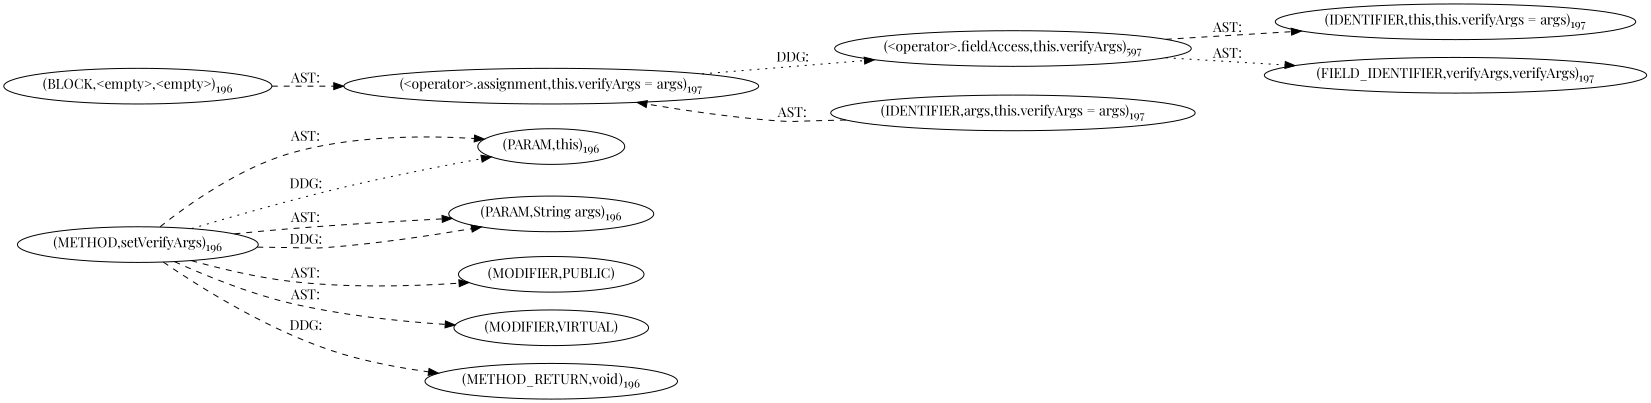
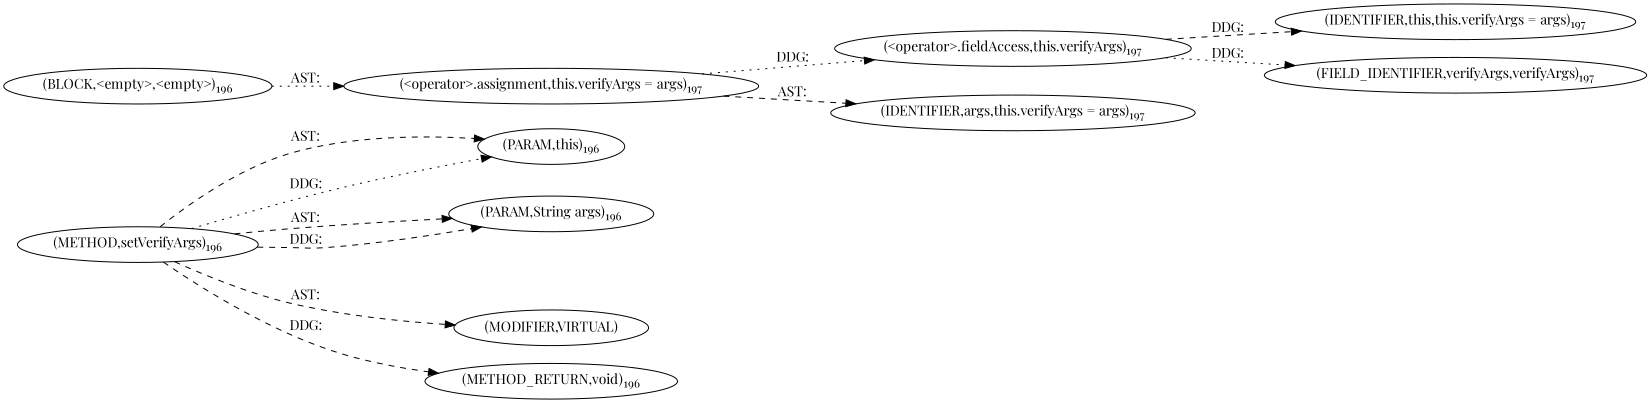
  digraph {
    fontname="Playfair Display"
    rankdir=LR
    node [fontname="Playfair Display"]
    edge [fontname="Playfair Display" style=dashed]
    n1 [label=<(METHOD,setVerifyArgs)<SUB>196</SUB>>]
    n2 [label=<(PARAM,this)<SUB>196</SUB>>]
    n3 [label=<(PARAM,String args)<SUB>196</SUB>>]
-   n4 [label=<(MODIFIER,PUBLIC)>]
    n5 [label=<(MODIFIER,VIRTUAL)>]
    n6 [label=<(METHOD_RETURN,void)<SUB>196</SUB>>]
    n7 [label=<(BLOCK,&lt;empty&gt;,&lt;empty&gt;)<SUB>196</SUB>>]
    n8 [label=<(&lt;operator&gt;.assignment,this.verifyArgs = args)<SUB>197</SUB>>]
-   n9 [label=<(&lt;operator&gt;.fieldAccess,this.verifyArgs)<SUB>597</SUB>>]
+   n9 [label=<(&lt;operator&gt;.fieldAccess,this.verifyArgs)<SUB>197</SUB>>]
    n10 [label=<(IDENTIFIER,args,this.verifyArgs = args)<SUB>197</SUB>>]
    n11 [label=<(IDENTIFIER,this,this.verifyArgs = args)<SUB>197</SUB>>]
    n12 [label=<(FIELD_IDENTIFIER,verifyArgs,verifyArgs)<SUB>197</SUB>>]
    n1 -> n2 [label="AST: "]
    n1 -> n2 [label="DDG: " style=dotted]
    n1 -> n3 [label="AST: "]
    n1 -> n3 [label="DDG: "]
-   n1 -> n4 [label="AST: "]
    n1 -> n5 [label="AST: "]
    n1 -> n6 [label="DDG: "]
-   n7 -> n8 [label="AST: "]
+   n7 -> n8 [label="AST: " style=dotted]
    n8 -> n9 [label="DDG: " style=dotted]
-   n10 -> n8 [label="AST: "]
-   n9 -> n11 [label="AST: "]
-   n9 -> n12 [label="AST: " style=dotted]
+   n8 -> n10 [label="AST: "]
+   n9 -> n11 [label="DDG: "]
+   n9 -> n12 [label="DDG: " style=dotted]
  }
